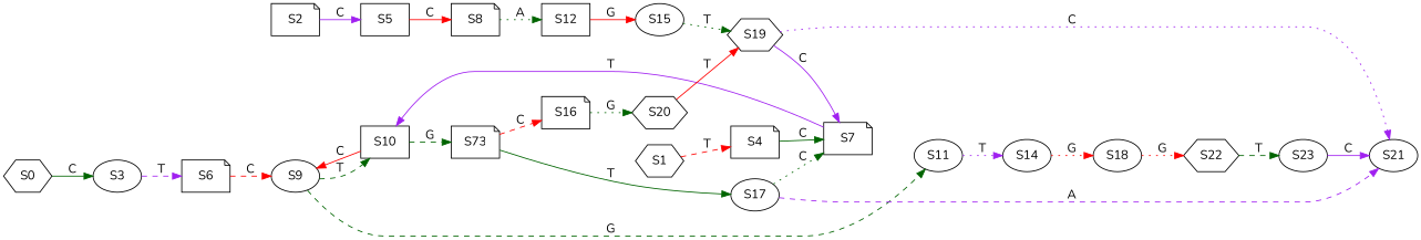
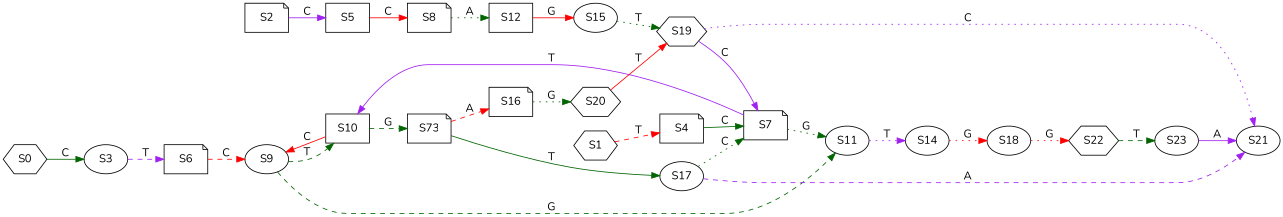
  strict digraph {
    fontname=Nunito
    rankdir=LR
    node [fontname=Nunito shape=ellipse]
    edge [color=darkgreen fontname=Nunito style=solid]
    S0 [shape=hexagon]
    S3
    S1 [shape=hexagon]
    S4 [shape=note]
    S2 [shape=note]
    S5 [shape=box]
    S6 [shape=note]
    S7 [shape=note]
    S8 [shape=note]
    S9
    S10 [shape=box]
    S11
    S12 [shape=box]
    n14 [label=S73 shape=note]
    S14
    S15
    S16 [shape=note]
    S17
    S18
    S19 [shape=hexagon]
    S20 [shape=hexagon]
    S21
    S22 [shape=hexagon]
    S23
    S0 -> S3 [label=C]
    S3 -> S6 [color=purple label=T style=dashed]
    S1 -> S4 [color=red label=T style=dashed]
    S4 -> S7 [label=C]
    S2 -> S5 [color=purple label=C]
    S5 -> S8 [color=red label=C]
    S6 -> S9 [color=red label=C style=dashed]
    S7 -> S10 [color=purple label=T]
+   S7 -> S11 [label=G style=dotted]
    S8 -> S12 [label=A style=dotted]
    S9 -> S10 [label=T style=dashed]
    S9 -> S11 [label=G style=dashed]
    S10 -> S9 [color=red label=C]
    S10 -> n14 [label=G style=dashed]
    S11 -> S14 [color=purple label=T style=dotted]
    S12 -> S15 [color=red label=G]
-   n14 -> S16 [color=red label=C style=dashed]
+   n14 -> S16 [color=red label=A style=dashed]
    n14 -> S17 [label=T]
    S14 -> S18 [color=red label=G style=dotted]
    S15 -> S19 [label=T style=dotted]
    S16 -> S20 [label=G style=dotted]
    S17 -> S7 [label=C style=dotted]
    S17 -> S21 [color=purple label=A style=dashed]
    S18 -> S22 [color=red label=G style=dotted]
    S19 -> S7 [color=purple label=C]
    S19 -> S21 [color=purple label=C style=dotted]
    S20 -> S19 [color=red label=T]
    S22 -> S23 [label=T style=dashed]
-   S23 -> S21 [color=purple label=C]
+   S23 -> S21 [color=purple label=A]
  }
